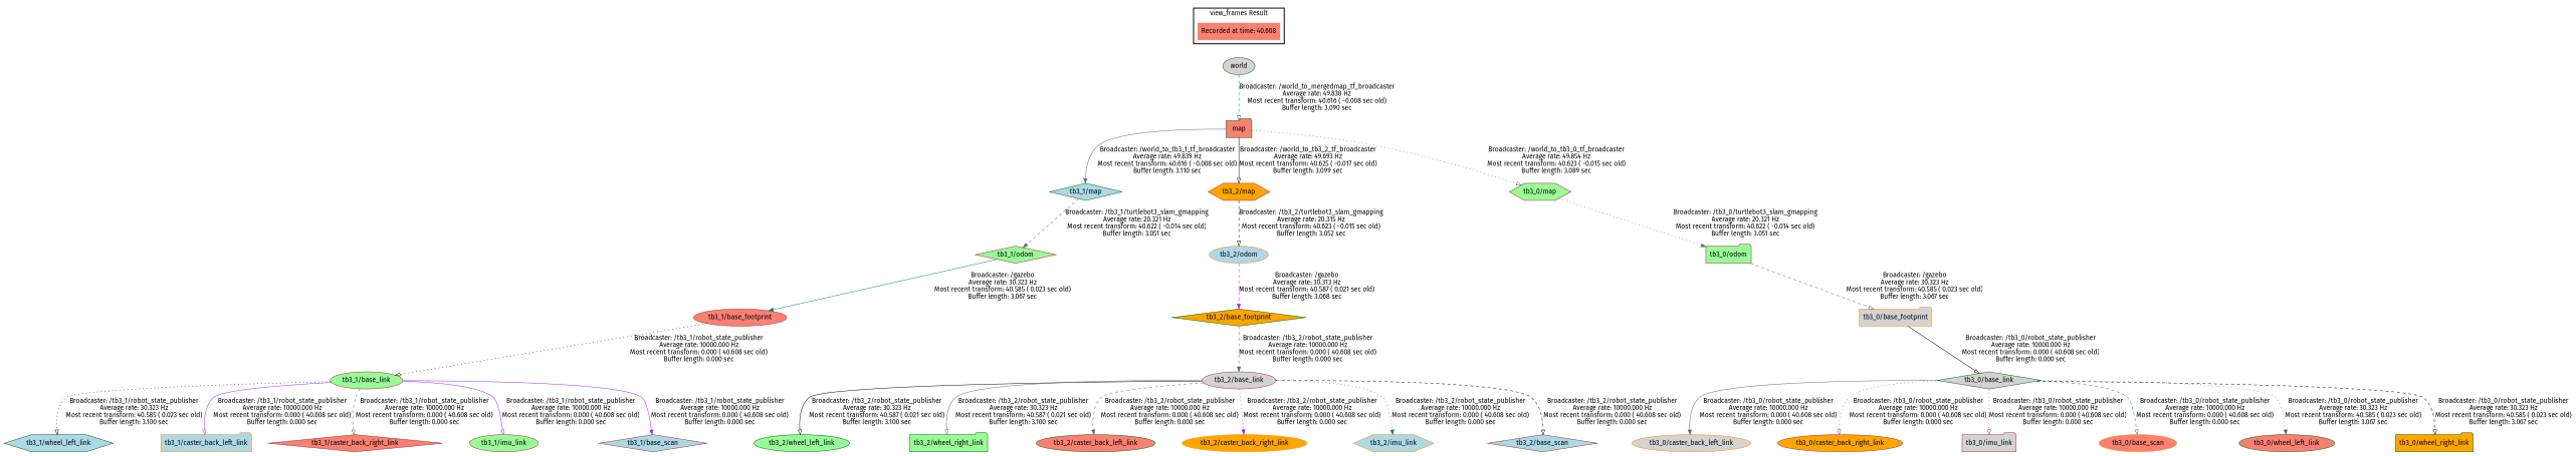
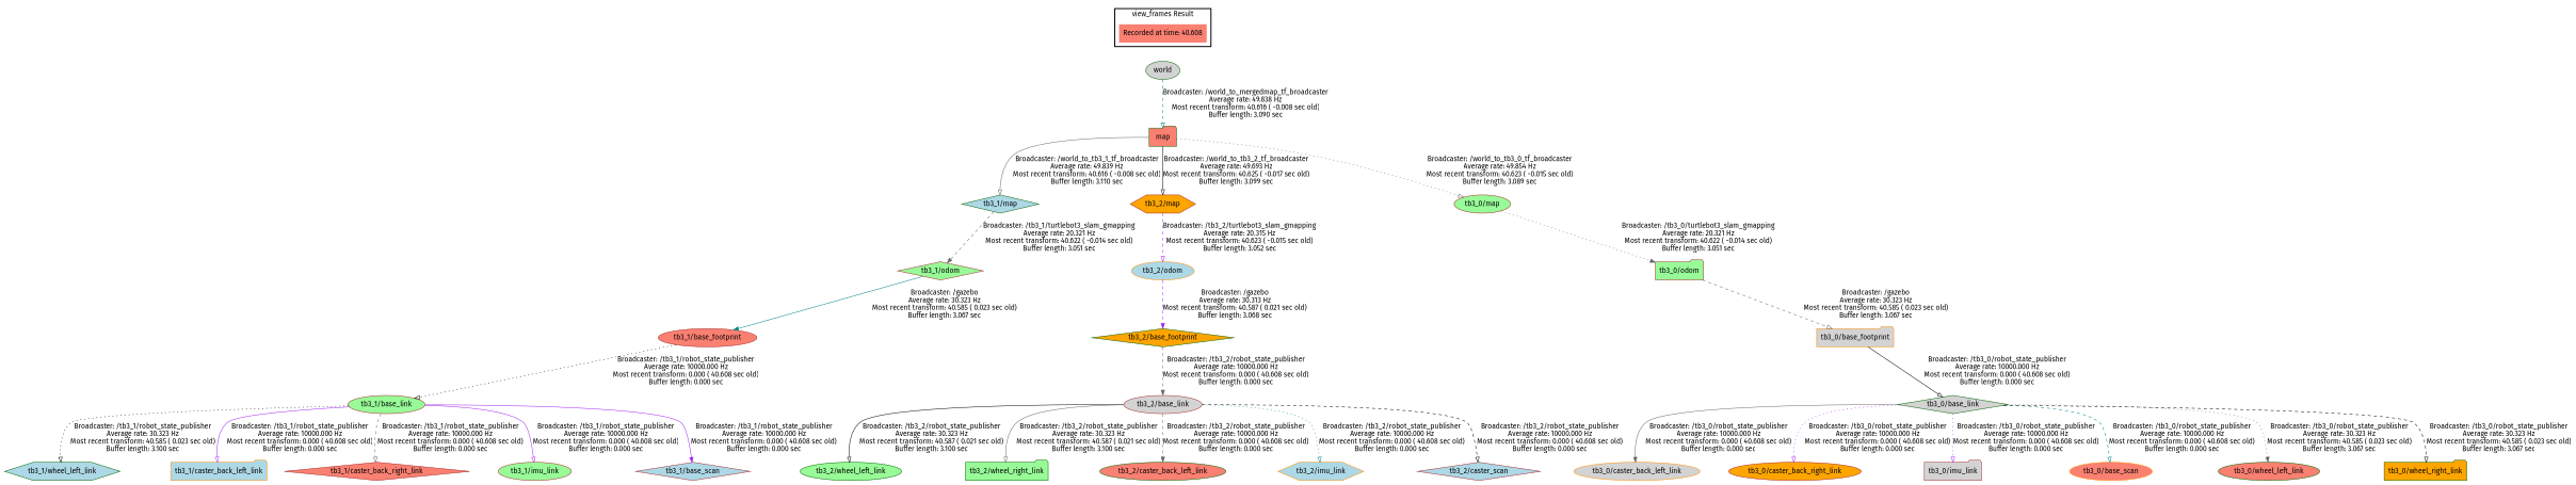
  digraph {
    fontname="Fira Sans"
    node [color=brown fillcolor=salmon fontname="Fira Sans" shape=ellipse style=filled]
    edge [fontname="Fira Sans" style=dashed arrowhead=onormal color=gray40]
    "Recorded at time: 40.608" [shape=plaintext]
    world [color=darkgreen fillcolor=lightgrey]
    "tb3_1/wheel_left_link" [color=darkgreen fillcolor=lightblue shape=hexagon]
    "tb3_1/base_link" [fillcolor=palegreen]
    "tb3_1/caster_back_left_link" [color=darkorange fillcolor=lightblue shape=folder]
    "tb3_1/caster_back_right_link" [shape=diamond]
    "tb3_1/imu_link" [fillcolor=palegreen]
    "tb3_1/base_scan" [fillcolor=lightblue shape=diamond]
    "tb3_1/base_footprint"
    map [color=darkgreen shape=folder]
    "tb3_1/map" [color=darkgreen fillcolor=lightblue shape=diamond]
    "tb3_2/map" [fillcolor=orange shape=hexagon]
-   "tb3_0/map" [fillcolor=palegreen shape=hexagon]
+   "tb3_0/map" [fillcolor=palegreen]
    "tb3_1/odom" [fillcolor=palegreen shape=diamond]
    "tb3_2/odom" [color=darkorange fillcolor=lightblue]
    "tb3_0/odom" [fillcolor=palegreen shape=folder]
    "tb3_2/base_link" [fillcolor=lightgrey]
    "tb3_2/wheel_left_link" [color=darkgreen fillcolor=palegreen]
    "tb3_2/wheel_right_link" [color=darkgreen fillcolor=palegreen shape=folder]
    "tb3_2/caster_back_left_link" [color=darkgreen]
-   "tb3_2/caster_back_right_link" [color=darkorange fillcolor=orange]
    "tb3_2/imu_link" [color=darkorange fillcolor=lightblue shape=hexagon]
-   "tb3_2/base_scan" [fillcolor=lightblue shape=diamond]
+   "tb3_2/base_scan" [fillcolor=lightblue shape=diamond label="tb3_2/caster_scan"]
    "tb3_2/base_footprint" [color=darkgreen fillcolor=orange shape=diamond]
    "tb3_0/base_footprint" [color=darkorange fillcolor=lightgrey shape=folder]
    "tb3_0/base_link" [color=darkgreen fillcolor=lightgrey shape=diamond]
    "tb3_0/caster_back_left_link" [color=darkorange fillcolor=lightgrey]
    "tb3_0/caster_back_right_link" [fillcolor=orange]
    "tb3_0/imu_link" [fillcolor=lightgrey shape=folder]
    "tb3_0/base_scan" [color=darkorange]
    "tb3_0/wheel_left_link" [color=darkgreen]
    "tb3_0/wheel_right_link" [color=darkgreen fillcolor=orange shape=folder]
    subgraph cluster_1 {
      color=black
      label="view_frames Result"
      style=bold
      "Recorded at time: 40.608"
    }
    "Recorded at time: 40.608" -> world [style=invis arrowhead="" color=""]
    world -> map [color=teal label="Broadcaster: /world_to_mergedmap_tf_broadcaster\nAverage rate: 49.838 Hz\nMost recent transform: 40.616 ( -0.008 sec old)\nBuffer length: 3.090 sec\n"]
    "tb3_1/base_link" -> "tb3_1/wheel_left_link" [color=black label="Broadcaster: /tb3_1/robot_state_publisher\nAverage rate: 30.323 Hz\nMost recent transform: 40.585 ( 0.023 sec old)\nBuffer length: 3.100 sec\n" style=dotted]
    "tb3_1/base_link" -> "tb3_1/caster_back_left_link" [color=purple label="Broadcaster: /tb3_1/robot_state_publisher\nAverage rate: 10000.000 Hz\nMost recent transform: 0.000 ( 40.608 sec old)\nBuffer length: 0.000 sec\n" style=solid]
    "tb3_1/base_link" -> "tb3_1/caster_back_right_link" [label="Broadcaster: /tb3_1/robot_state_publisher\nAverage rate: 10000.000 Hz\nMost recent transform: 0.000 ( 40.608 sec old)\nBuffer length: 0.000 sec\n"]
    "tb3_1/base_link" -> "tb3_1/imu_link" [color=purple label="Broadcaster: /tb3_1/robot_state_publisher\nAverage rate: 10000.000 Hz\nMost recent transform: 0.000 ( 40.608 sec old)\nBuffer length: 0.000 sec\n" style=solid]
    "tb3_1/base_link" -> "tb3_1/base_scan" [arrowhead=normal color=purple label="Broadcaster: /tb3_1/robot_state_publisher\nAverage rate: 10000.000 Hz\nMost recent transform: 0.000 ( 40.608 sec old)\nBuffer length: 0.000 sec\n" style=solid]
    "tb3_1/base_footprint" -> "tb3_1/base_link" [color=black label="Broadcaster: /tb3_1/robot_state_publisher\nAverage rate: 10000.000 Hz\nMost recent transform: 0.000 ( 40.608 sec old)\nBuffer length: 0.000 sec\n" style=dotted]
-   map -> "tb3_1/map" [arrowhead=normal label="Broadcaster: /world_to_tb3_1_tf_broadcaster\nAverage rate: 49.839 Hz\nMost recent transform: 40.616 ( -0.008 sec old)\nBuffer length: 3.110 sec\n" style=solid]
+   map -> "tb3_1/map" [label="Broadcaster: /world_to_tb3_1_tf_broadcaster\nAverage rate: 49.839 Hz\nMost recent transform: 40.616 ( -0.008 sec old)\nBuffer length: 3.110 sec\n" style=solid]
    map -> "tb3_2/map" [color=black label="Broadcaster: /world_to_tb3_2_tf_broadcaster\nAverage rate: 49.693 Hz\nMost recent transform: 40.625 ( -0.017 sec old)\nBuffer length: 3.099 sec\n" style=solid]
    map -> "tb3_0/map" [label="Broadcaster: /world_to_tb3_0_tf_broadcaster\nAverage rate: 49.854 Hz\nMost recent transform: 40.623 ( -0.015 sec old)\nBuffer length: 3.089 sec\n" style=dotted]
    "tb3_1/map" -> "tb3_1/odom" [arrowhead=normal label="Broadcaster: /tb3_1/turtlebot3_slam_gmapping\nAverage rate: 20.321 Hz\nMost recent transform: 40.622 ( -0.014 sec old)\nBuffer length: 3.051 sec\n"]
-   "tb3_2/map" -> "tb3_2/odom" [color=black label="Broadcaster: /tb3_2/turtlebot3_slam_gmapping\nAverage rate: 20.315 Hz\nMost recent transform: 40.623 ( -0.015 sec old)\nBuffer length: 3.052 sec\n"]
+   "tb3_2/map" -> "tb3_2/odom" [color=purple label="Broadcaster: /tb3_2/turtlebot3_slam_gmapping\nAverage rate: 20.315 Hz\nMost recent transform: 40.623 ( -0.015 sec old)\nBuffer length: 3.052 sec\n"]
    "tb3_0/map" -> "tb3_0/odom" [arrowhead=normal label="Broadcaster: /tb3_0/turtlebot3_slam_gmapping\nAverage rate: 20.321 Hz\nMost recent transform: 40.622 ( -0.014 sec old)\nBuffer length: 3.051 sec\n" style=dotted]
    "tb3_1/odom" -> "tb3_1/base_footprint" [arrowhead=normal color=teal label="Broadcaster: /gazebo\nAverage rate: 30.323 Hz\nMost recent transform: 40.585 ( 0.023 sec old)\nBuffer length: 3.067 sec\n" style=solid]
    "tb3_2/odom" -> "tb3_2/base_footprint" [arrowhead=normal color=purple label="Broadcaster: /gazebo\nAverage rate: 30.313 Hz\nMost recent transform: 40.587 ( 0.021 sec old)\nBuffer length: 3.068 sec\n"]
    "tb3_0/odom" -> "tb3_0/base_footprint" [label="Broadcaster: /gazebo\nAverage rate: 30.323 Hz\nMost recent transform: 40.585 ( 0.023 sec old)\nBuffer length: 3.067 sec\n"]
    "tb3_2/base_link" -> "tb3_2/wheel_left_link" [color=black label="Broadcaster: /tb3_2/robot_state_publisher\nAverage rate: 30.323 Hz\nMost recent transform: 40.587 ( 0.021 sec old)\nBuffer length: 3.100 sec\n" style=solid]
    "tb3_2/base_link" -> "tb3_2/wheel_right_link" [label="Broadcaster: /tb3_2/robot_state_publisher\nAverage rate: 30.323 Hz\nMost recent transform: 40.587 ( 0.021 sec old)\nBuffer length: 3.100 sec\n" style=solid]
    "tb3_2/base_link" -> "tb3_2/caster_back_left_link" [arrowhead=normal label="Broadcaster: /tb3_2/robot_state_publisher\nAverage rate: 10000.000 Hz\nMost recent transform: 0.000 ( 40.608 sec old)\nBuffer length: 0.000 sec\n"]
-   "tb3_2/base_link" -> "tb3_2/caster_back_right_link" [arrowhead=normal color=purple label="Broadcaster: /tb3_2/robot_state_publisher\nAverage rate: 10000.000 Hz\nMost recent transform: 0.000 ( 40.608 sec old)\nBuffer length: 0.000 sec\n" style=dotted]
-   "tb3_2/base_link" -> "tb3_2/imu_link" [arrowhead=normal color=teal label="Broadcaster: /tb3_2/robot_state_publisher\nAverage rate: 10000.000 Hz\nMost recent transform: 0.000 ( 40.608 sec old)\nBuffer length: 0.000 sec\n" style=dotted]
+   "tb3_2/base_link" -> "tb3_2/imu_link" [color=teal label="Broadcaster: /tb3_2/robot_state_publisher\nAverage rate: 10000.000 Hz\nMost recent transform: 0.000 ( 40.608 sec old)\nBuffer length: 0.000 sec\n" style=dotted]
    "tb3_2/base_link" -> "tb3_2/base_scan" [color=black label="Broadcaster: /tb3_2/robot_state_publisher\nAverage rate: 10000.000 Hz\nMost recent transform: 0.000 ( 40.608 sec old)\nBuffer length: 0.000 sec\n"]
    "tb3_2/base_footprint" -> "tb3_2/base_link" [arrowhead=normal label="Broadcaster: /tb3_2/robot_state_publisher\nAverage rate: 10000.000 Hz\nMost recent transform: 0.000 ( 40.608 sec old)\nBuffer length: 0.000 sec\n"]
    "tb3_0/base_footprint" -> "tb3_0/base_link" [color=black label="Broadcaster: /tb3_0/robot_state_publisher\nAverage rate: 10000.000 Hz\nMost recent transform: 0.000 ( 40.608 sec old)\nBuffer length: 0.000 sec\n" style=solid]
    "tb3_0/base_link" -> "tb3_0/caster_back_left_link" [arrowhead=normal label="Broadcaster: /tb3_0/robot_state_publisher\nAverage rate: 10000.000 Hz\nMost recent transform: 0.000 ( 40.608 sec old)\nBuffer length: 0.000 sec\n" style=solid]
    "tb3_0/base_link" -> "tb3_0/caster_back_right_link" [color=purple label="Broadcaster: /tb3_0/robot_state_publisher\nAverage rate: 10000.000 Hz\nMost recent transform: 0.000 ( 40.608 sec old)\nBuffer length: 0.000 sec\n" style=dotted]
    "tb3_0/base_link" -> "tb3_0/imu_link" [color=purple label="Broadcaster: /tb3_0/robot_state_publisher\nAverage rate: 10000.000 Hz\nMost recent transform: 0.000 ( 40.608 sec old)\nBuffer length: 0.000 sec\n" style=dotted]
    "tb3_0/base_link" -> "tb3_0/base_scan" [color=teal label="Broadcaster: /tb3_0/robot_state_publisher\nAverage rate: 10000.000 Hz\nMost recent transform: 0.000 ( 40.608 sec old)\nBuffer length: 0.000 sec\n"]
    "tb3_0/base_link" -> "tb3_0/wheel_left_link" [arrowhead=normal label="Broadcaster: /tb3_0/robot_state_publisher\nAverage rate: 30.323 Hz\nMost recent transform: 40.585 ( 0.023 sec old)\nBuffer length: 3.067 sec\n" style=dotted]
    "tb3_0/base_link" -> "tb3_0/wheel_right_link" [color=black label="Broadcaster: /tb3_0/robot_state_publisher\nAverage rate: 30.323 Hz\nMost recent transform: 40.585 ( 0.023 sec old)\nBuffer length: 3.067 sec\n"]
  }
